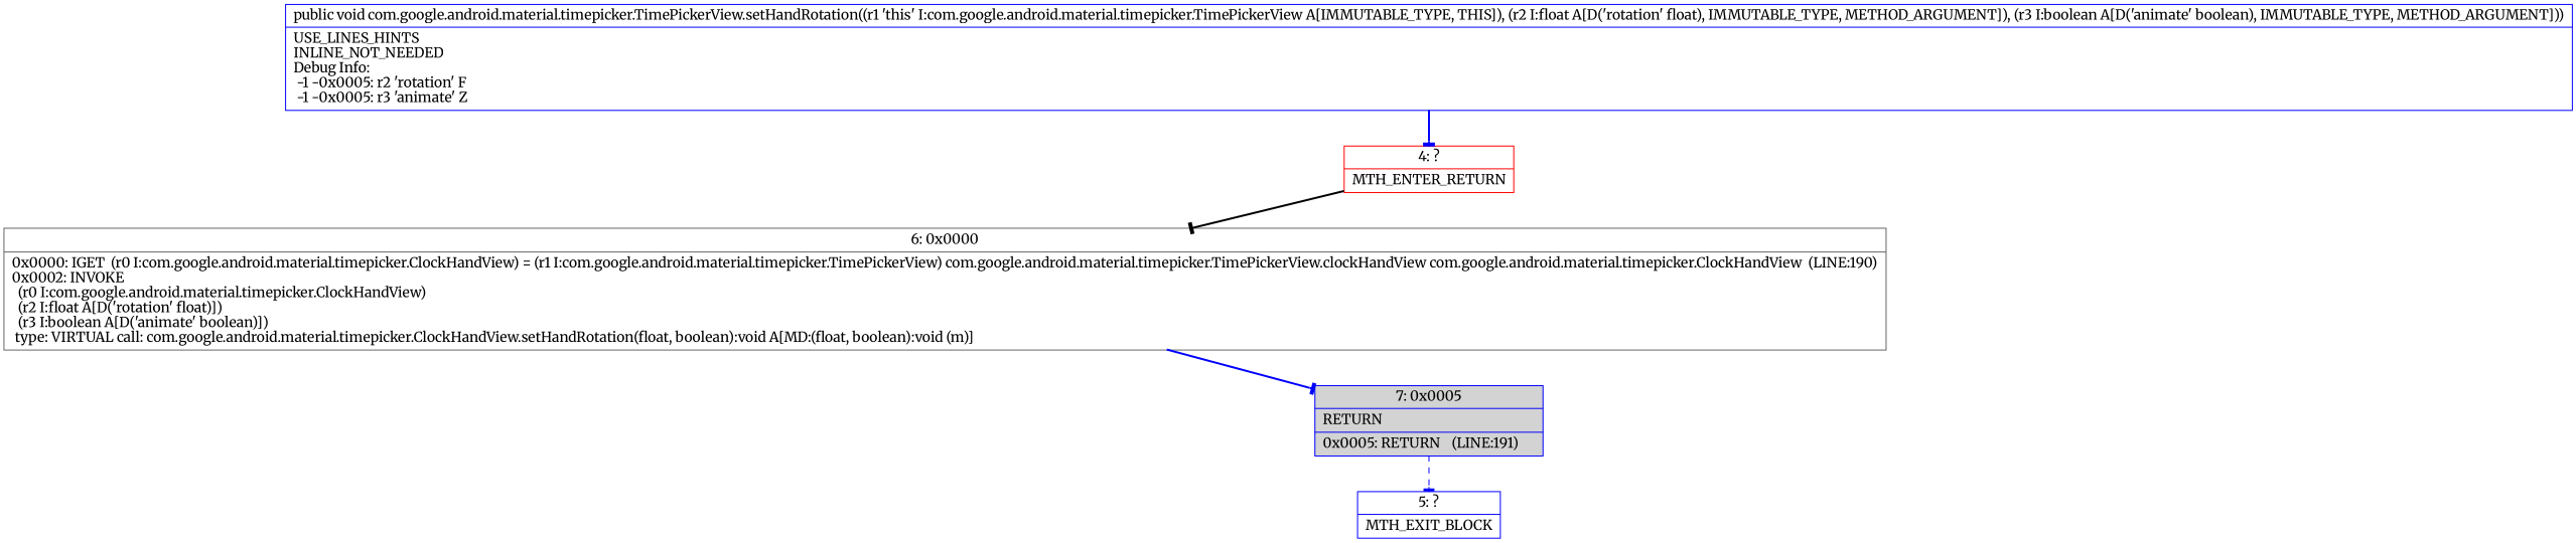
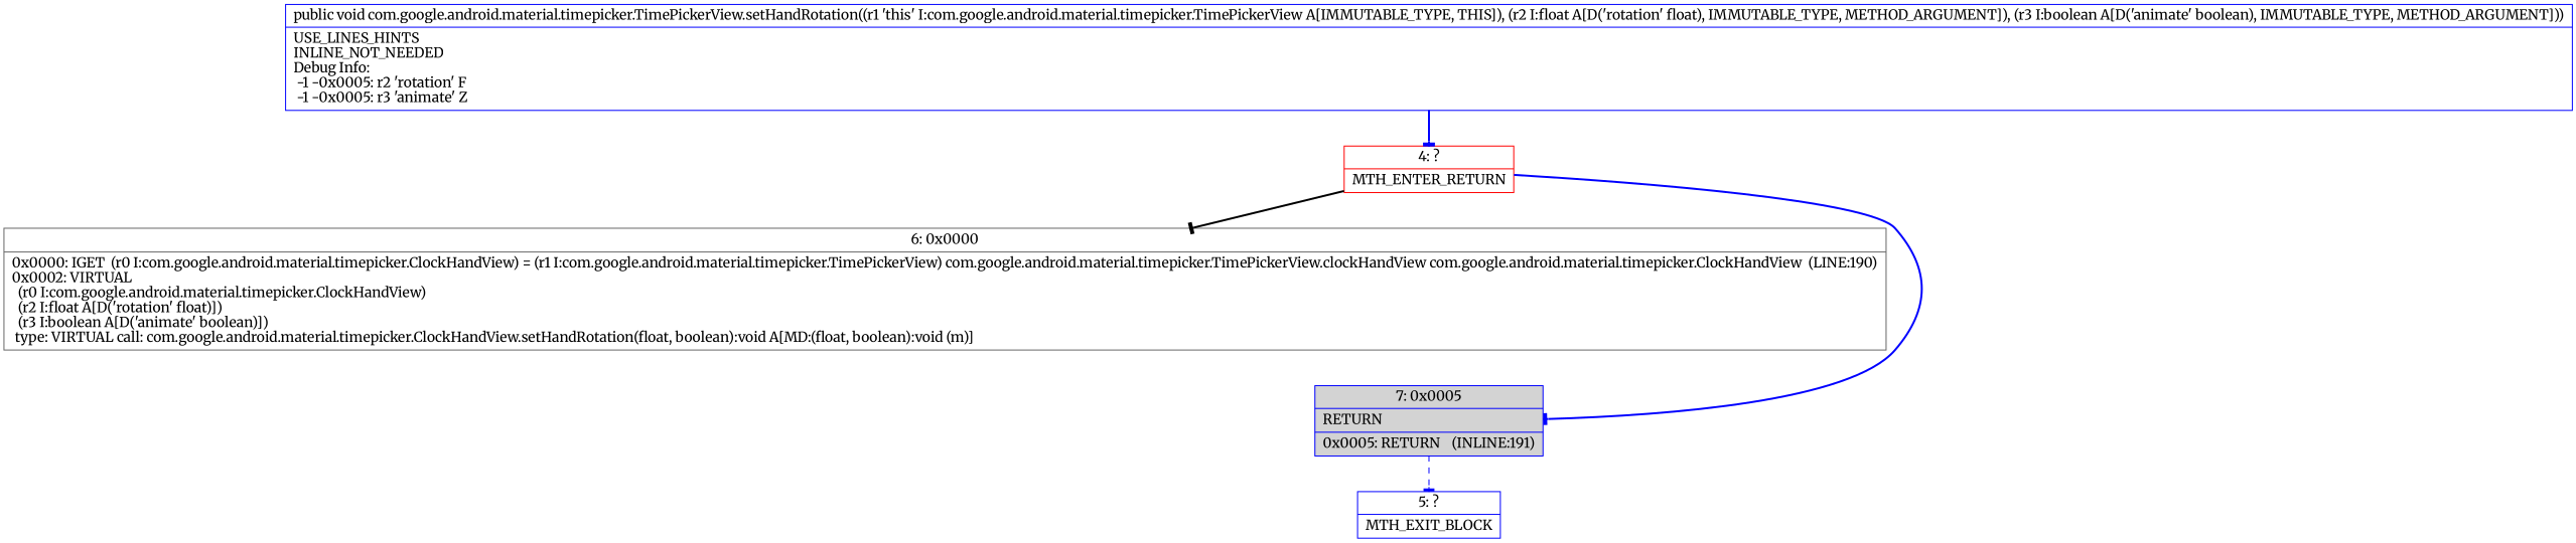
  digraph {
    fontname=Merriweather
    node [color=blue fillcolor=white fontname=Merriweather shape=record style=filled]
    edge [arrowhead=tee color=blue fontname=Merriweather style=bold]
    n1 [color=red label="{4\:\ ?|MTH_ENTER_RETURN\l}"]
-   n2 [color=gray40 label="{6\:\ 0x0000|0x0000: IGET  (r0 I:com.google.android.material.timepicker.ClockHandView) = (r1 I:com.google.android.material.timepicker.TimePickerView) com.google.android.material.timepicker.TimePickerView.clockHandView com.google.android.material.timepicker.ClockHandView  (LINE:190)\l0x0002: INVOKE  \l  (r0 I:com.google.android.material.timepicker.ClockHandView)\l  (r2 I:float A[D('rotation' float)])\l  (r3 I:boolean A[D('animate' boolean)])\l type: VIRTUAL call: com.google.android.material.timepicker.ClockHandView.setHandRotation(float, boolean):void A[MD:(float, boolean):void (m)]\l}"]
-   n3 [fillcolor=lightgrey label="{7\:\ 0x0005|RETURN\l|0x0005: RETURN    (LINE:191)\l}"]
+   n2 [color=gray40 label="{6\:\ 0x0000|0x0000: IGET  (r0 I:com.google.android.material.timepicker.ClockHandView) = (r1 I:com.google.android.material.timepicker.TimePickerView) com.google.android.material.timepicker.TimePickerView.clockHandView com.google.android.material.timepicker.ClockHandView  (LINE:190)\l0x0002: VIRTUAL  \l  (r0 I:com.google.android.material.timepicker.ClockHandView)\l  (r2 I:float A[D('rotation' float)])\l  (r3 I:boolean A[D('animate' boolean)])\l type: VIRTUAL call: com.google.android.material.timepicker.ClockHandView.setHandRotation(float, boolean):void A[MD:(float, boolean):void (m)]\l}"]
+   n3 [fillcolor=lightgrey label="{7\:\ 0x0005|RETURN\l|0x0005: RETURN    (INLINE:191)\l}"]
    n4 [label="{5\:\ ?|MTH_EXIT_BLOCK\l}"]
    n5 [label="{public void com.google.android.material.timepicker.TimePickerView.setHandRotation((r1 'this' I:com.google.android.material.timepicker.TimePickerView A[IMMUTABLE_TYPE, THIS]), (r2 I:float A[D('rotation' float), IMMUTABLE_TYPE, METHOD_ARGUMENT]), (r3 I:boolean A[D('animate' boolean), IMMUTABLE_TYPE, METHOD_ARGUMENT]))  | USE_LINES_HINTS\lINLINE_NOT_NEEDED\lDebug Info:\l  \-1 \-0x0005: r2 'rotation' F\l  \-1 \-0x0005: r3 'animate' Z\l}"]
    n1 -> n2 [color=black]
-   n2 -> n3
+   n1 -> n3
    n3 -> n4 [style=dashed]
    n5 -> n1
  }
